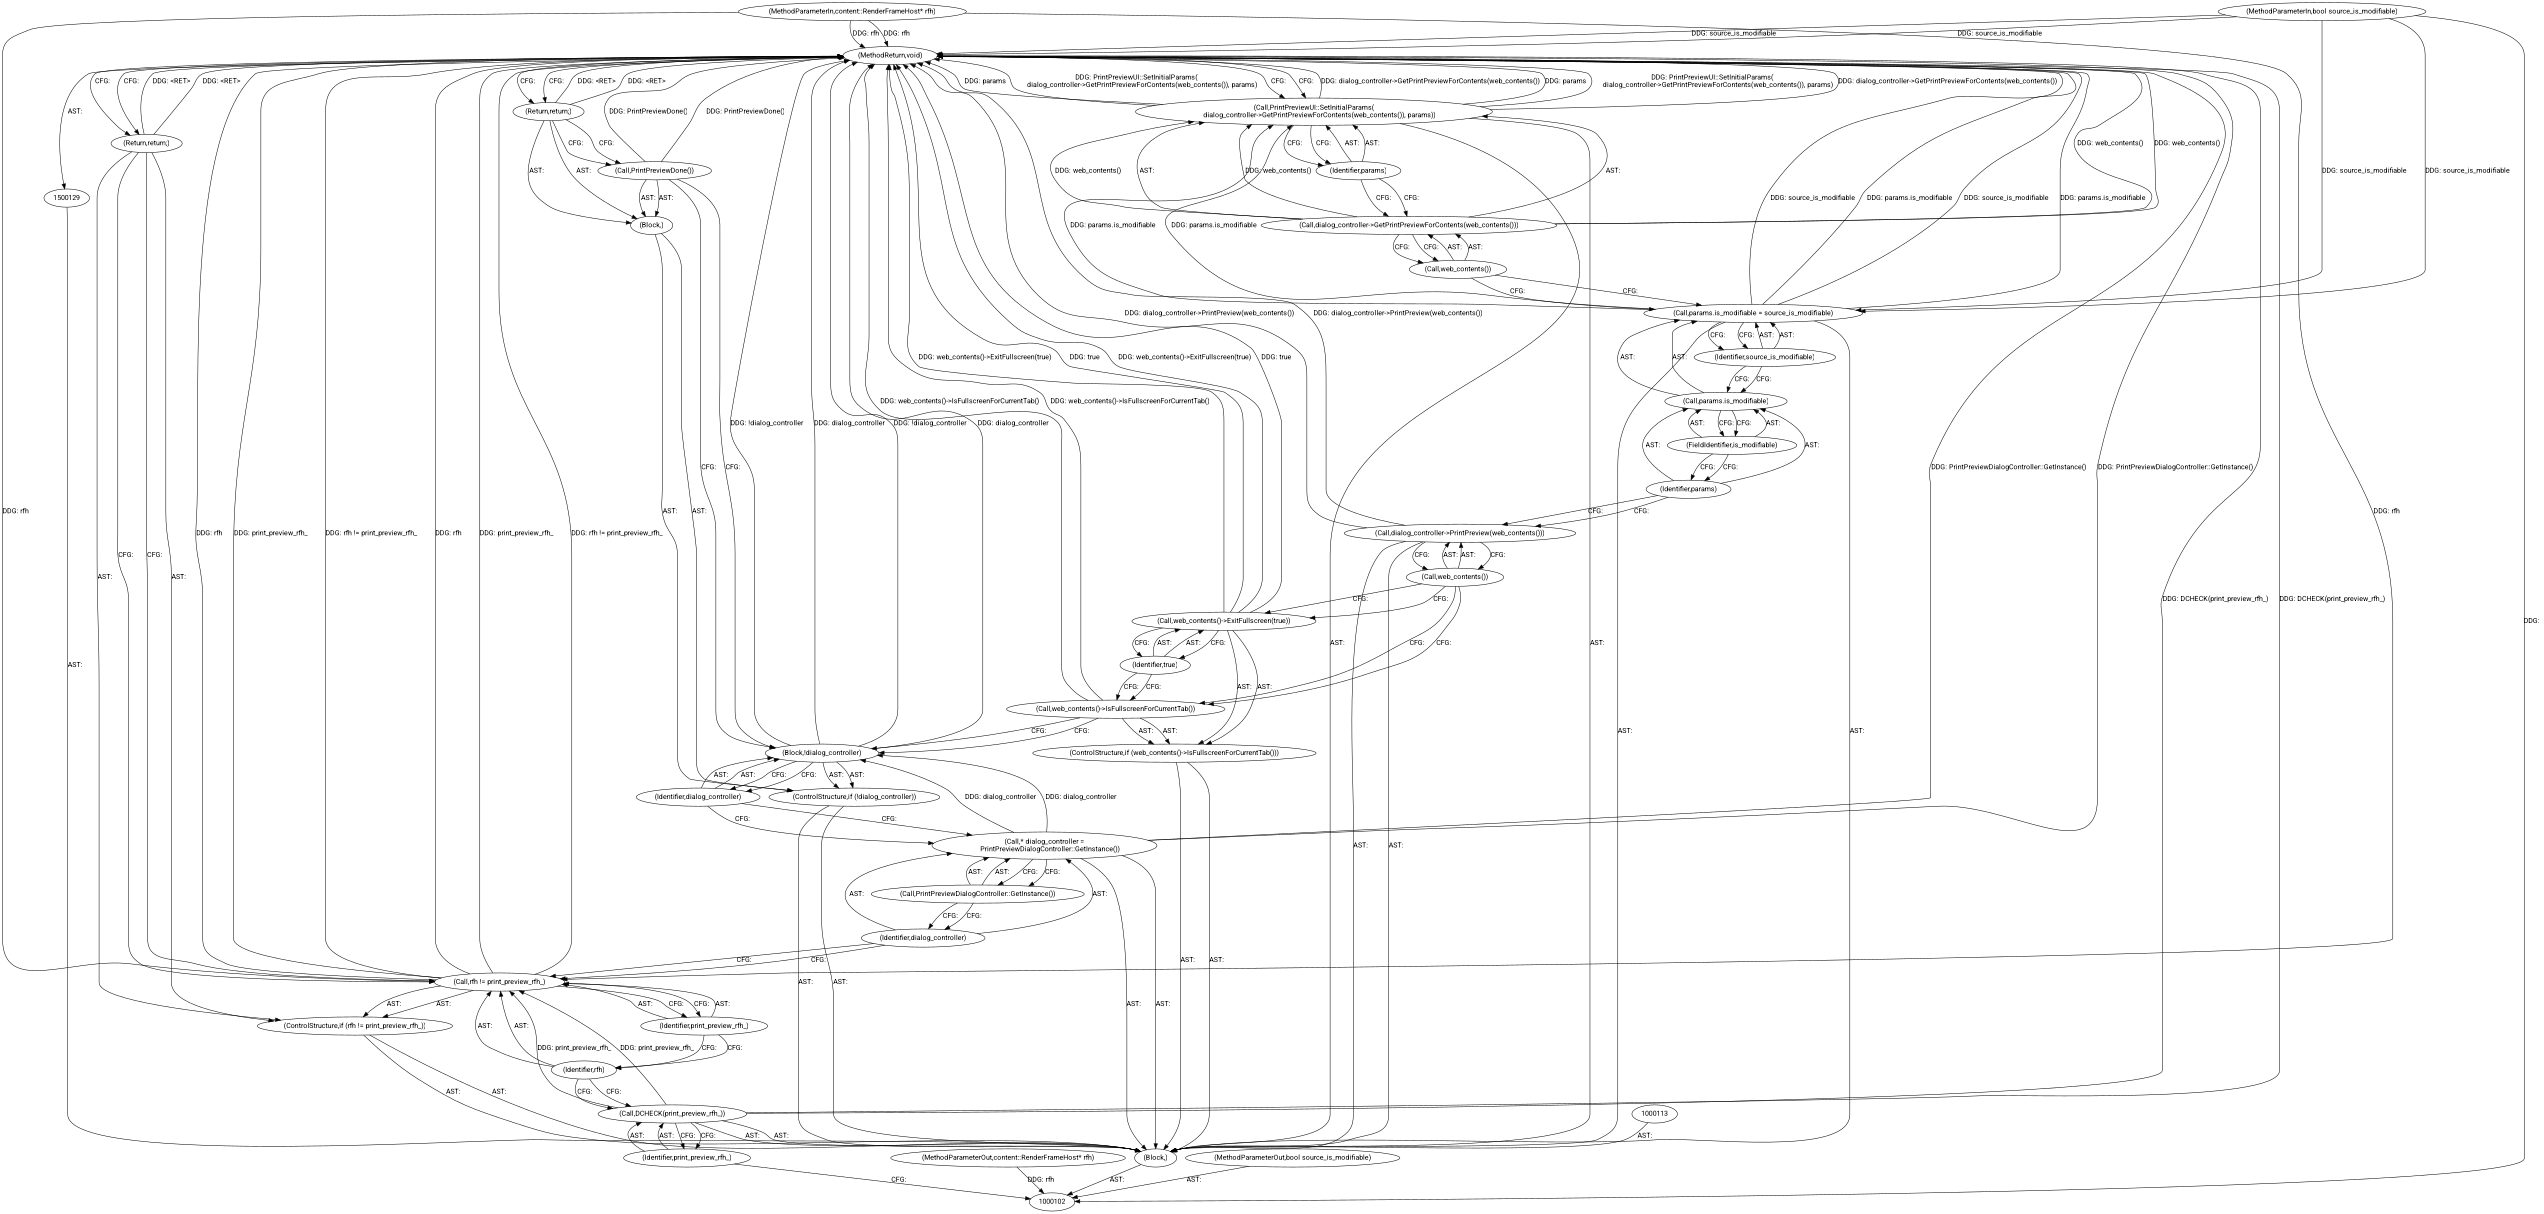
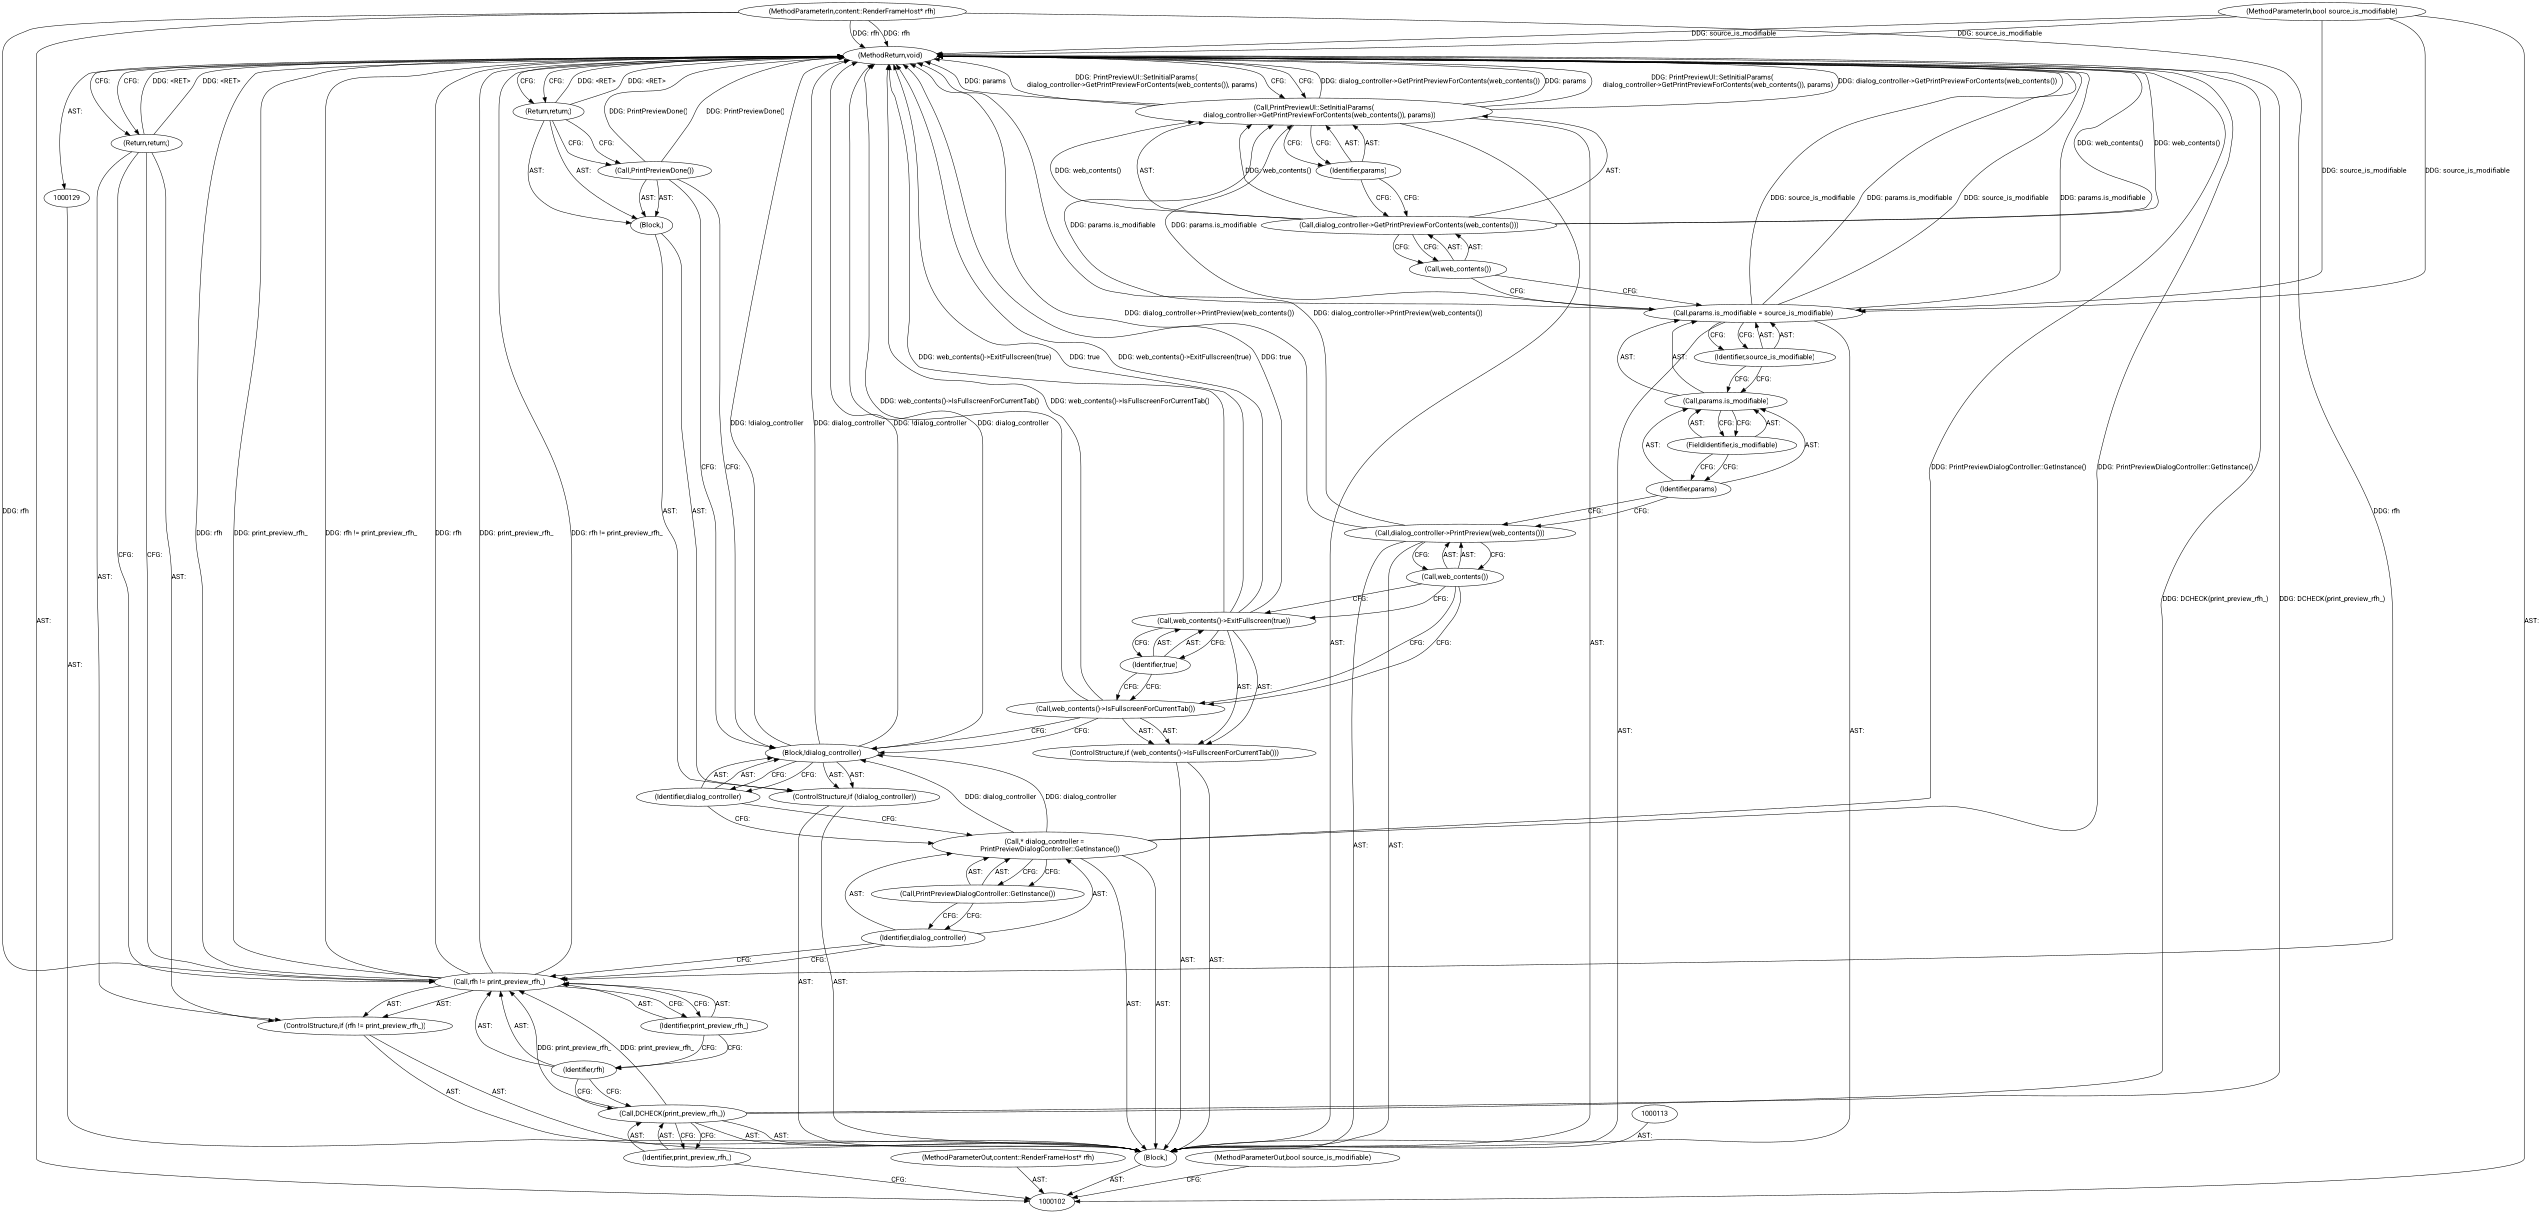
  digraph {
    fontname=Roboto
    node [fontname=Roboto]
    edge [fontname=Roboto]
    n1 [label="(MethodReturn,void)"]
    n2 [label="(Return,return;)"]
    n3 [label="(Call,PrintPreviewUI::SetInitialParams(\n      dialog_controller->GetPrintPreviewForContents(web_contents()), params))"]
    n4 [label="(Return,return;)"]
-   1000129 [label=1500129]
+   1000129
    n6 [label="(Call,PrintPreviewDone())"]
    n7 [label="(Block,)"]
    n8 [label="(Block,)"]
    n9 [label="(Identifier,params)"]
    n10 [label="(Call,rfh != print_preview_rfh_)"]
    n11 [label="(ControlStructure,if (rfh != print_preview_rfh_))"]
    n12 [label="(MethodParameterIn,content::RenderFrameHost* rfh)"]
    1000102
    n14 [label="(Identifier,print_preview_rfh_)"]
    n15 [label="(MethodParameterOut,content::RenderFrameHost* rfh)"]
    n16 [label="(Block,!dialog_controller)"]
    n17 [label="(ControlStructure,if (!dialog_controller))"]
    n18 [label="(Identifier,dialog_controller)"]
    n19 [label="(ControlStructure,if (web_contents()->IsFullscreenForCurrentTab()))"]
    n20 [label="(Call,web_contents()->IsFullscreenForCurrentTab())"]
    n21 [label="(Identifier,true)"]
    n22 [label="(Call,web_contents()->ExitFullscreen(true))"]
    n23 [label="(Call,dialog_controller->PrintPreview(web_contents()))"]
    n24 [label="(Call,web_contents())"]
    n25 [label="(MethodParameterIn,bool source_is_modifiable)"]
    n26 [label="(Call,params.is_modifiable = source_is_modifiable)"]
    n27 [label="(Identifier,source_is_modifiable)"]
    n28 [label="(MethodParameterOut,bool source_is_modifiable)"]
    n29 [label="(FieldIdentifier,is_modifiable)"]
    n30 [label="(Call,params.is_modifiable)"]
    n31 [label="(Identifier,params)"]
    n32 [label="(Call,dialog_controller->GetPrintPreviewForContents(web_contents()))"]
    n33 [label="(Call,web_contents())"]
    n34 [label="(Call,DCHECK(print_preview_rfh_))"]
    n35 [label="(Identifier,print_preview_rfh_)"]
    n36 [label="(Identifier,rfh)"]
    n37 [label="(Call,* dialog_controller =\n      PrintPreviewDialogController::GetInstance())"]
    n38 [label="(Call,PrintPreviewDialogController::GetInstance())"]
    n39 [label="(Identifier,dialog_controller)"]
    1000113
    n1 -> n2 [label="CFG: "]
    n1 -> n2 [label="CFG: "]
    n1 -> n3 [label="CFG: "]
    n1 -> n3 [label="CFG: "]
    n1 -> n4 [label="CFG: "]
    n1 -> n4 [label="CFG: "]
    n1 -> 1000129 [label="AST: "]
    n2 -> n1 [label="DDG: <RET>"]
    n2 -> n1 [label="DDG: <RET>"]
    n2 -> n6 [label="CFG: "]
    n2 -> n6 [label="CFG: "]
    n2 -> n7 [label="AST: "]
    n2 -> n7 [label="AST: "]
    n3 -> n1 [label="DDG: dialog_controller->GetPrintPreviewForContents(web_contents())"]
    n3 -> n1 [label="DDG: params"]
    n3 -> n1 [label="DDG: PrintPreviewUI::SetInitialParams(\n      dialog_controller->GetPrintPreviewForContents(web_contents()), params)"]
    n3 -> n1 [label="DDG: dialog_controller->GetPrintPreviewForContents(web_contents())"]
    n3 -> n1 [label="DDG: params"]
    n3 -> n1 [label="DDG: PrintPreviewUI::SetInitialParams(\n      dialog_controller->GetPrintPreviewForContents(web_contents()), params)"]
    n3 -> n8 [label="AST: "]
    n3 -> n8 [label="AST: "]
    n3 -> n9 [label="CFG: "]
    n3 -> n9 [label="CFG: "]
    n4 -> n1 [label="DDG: <RET>"]
    n4 -> n1 [label="DDG: <RET>"]
    n4 -> n10 [label="CFG: "]
    n4 -> n10 [label="CFG: "]
    n4 -> n11 [label="AST: "]
    n4 -> n11 [label="AST: "]
    1000129 -> n8 [label="AST: "]
    n6 -> n1 [label="DDG: PrintPreviewDone()"]
    n6 -> n1 [label="DDG: PrintPreviewDone()"]
    n6 -> n7 [label="AST: "]
    n6 -> n7 [label="AST: "]
    n6 -> n16 [label="CFG: "]
    n6 -> n16 [label="CFG: "]
    n7 -> n17 [label="AST: "]
    n7 -> n17 [label="AST: "]
    n8 -> 1000102 [label="AST: "]
    n9 -> n3 [label="AST: "]
    n9 -> n3 [label="AST: "]
    n9 -> n32 [label="CFG: "]
    n9 -> n32 [label="CFG: "]
    n10 -> n1 [label="DDG: rfh"]
    n10 -> n1 [label="DDG: print_preview_rfh_"]
    n10 -> n1 [label="DDG: rfh != print_preview_rfh_"]
    n10 -> n1 [label="DDG: rfh"]
    n10 -> n1 [label="DDG: print_preview_rfh_"]
    n10 -> n1 [label="DDG: rfh != print_preview_rfh_"]
    n10 -> n11 [label="AST: "]
    n10 -> n11 [label="AST: "]
    n10 -> n14 [label="CFG: "]
    n10 -> n14 [label="CFG: "]
    n11 -> n8 [label="AST: "]
    n11 -> n8 [label="AST: "]
    n12 -> n1 [label="DDG: rfh"]
    n12 -> n1 [label="DDG: rfh"]
    n12 -> n10 [label="DDG: rfh"]
    n12 -> n10 [label="DDG: rfh"]
+   n12 -> 1000102 [label="AST: "]
    n14 -> n10 [label="AST: "]
    n14 -> n10 [label="AST: "]
    n14 -> n36 [label="CFG: "]
    n14 -> n36 [label="CFG: "]
-   n15 -> 1000102 [label="DDG: rfh"]
+   n15 -> 1000102 [label="AST: "]
    n16 -> n1 [label="DDG: !dialog_controller"]
    n16 -> n1 [label="DDG: dialog_controller"]
    n16 -> n1 [label="DDG: !dialog_controller"]
    n16 -> n1 [label="DDG: dialog_controller"]
    n16 -> n17 [label="AST: "]
    n16 -> n17 [label="AST: "]
    n16 -> n18 [label="CFG: "]
    n16 -> n18 [label="CFG: "]
    n17 -> n8 [label="AST: "]
    n17 -> n8 [label="AST: "]
    n18 -> n16 [label="AST: "]
    n18 -> n16 [label="AST: "]
    n18 -> n37 [label="CFG: "]
    n18 -> n37 [label="CFG: "]
    n19 -> n8 [label="AST: "]
    n19 -> n8 [label="AST: "]
    n20 -> n1 [label="DDG: web_contents()->IsFullscreenForCurrentTab()"]
    n20 -> n1 [label="DDG: web_contents()->IsFullscreenForCurrentTab()"]
    n20 -> n16 [label="CFG: "]
    n20 -> n16 [label="CFG: "]
    n20 -> n19 [label="AST: "]
    n20 -> n19 [label="AST: "]
    n21 -> n20 [label="CFG: "]
    n21 -> n20 [label="CFG: "]
    n21 -> n22 [label="AST: "]
    n21 -> n22 [label="AST: "]
    n22 -> n1 [label="DDG: web_contents()->ExitFullscreen(true)"]
    n22 -> n1 [label="DDG: true"]
    n22 -> n1 [label="DDG: web_contents()->ExitFullscreen(true)"]
    n22 -> n1 [label="DDG: true"]
    n22 -> n19 [label="AST: "]
    n22 -> n19 [label="AST: "]
    n22 -> n21 [label="CFG: "]
    n22 -> n21 [label="CFG: "]
    n23 -> n1 [label="DDG: dialog_controller->PrintPreview(web_contents())"]
    n23 -> n1 [label="DDG: dialog_controller->PrintPreview(web_contents())"]
    n23 -> n8 [label="AST: "]
    n23 -> n8 [label="AST: "]
    n23 -> n24 [label="CFG: "]
    n23 -> n24 [label="CFG: "]
    n24 -> n20 [label="CFG: "]
    n24 -> n20 [label="CFG: "]
    n24 -> n22 [label="CFG: "]
    n24 -> n22 [label="CFG: "]
    n24 -> n23 [label="AST: "]
    n24 -> n23 [label="AST: "]
    n25 -> n1 [label="DDG: source_is_modifiable"]
    n25 -> n1 [label="DDG: source_is_modifiable"]
-   n25 -> 1000102 [label="DDG: "]
+   n25 -> 1000102 [label="AST: "]
    n25 -> n26 [label="DDG: source_is_modifiable"]
    n25 -> n26 [label="DDG: source_is_modifiable"]
    n26 -> n1 [label="DDG: source_is_modifiable"]
    n26 -> n1 [label="DDG: params.is_modifiable"]
    n26 -> n1 [label="DDG: source_is_modifiable"]
    n26 -> n1 [label="DDG: params.is_modifiable"]
    n26 -> n3 [label="DDG: params.is_modifiable"]
    n26 -> n3 [label="DDG: params.is_modifiable"]
    n26 -> n8 [label="AST: "]
    n26 -> n8 [label="AST: "]
    n26 -> n27 [label="CFG: "]
    n26 -> n27 [label="CFG: "]
    n27 -> n26 [label="AST: "]
    n27 -> n26 [label="AST: "]
    n27 -> n30 [label="CFG: "]
    n27 -> n30 [label="CFG: "]
-   n28 -> 1000102 [label="AST: "]
+   n28 -> 1000102 [label="CFG: "]
    n29 -> n30 [label="AST: "]
    n29 -> n30 [label="AST: "]
    n29 -> n31 [label="CFG: "]
    n29 -> n31 [label="CFG: "]
    n30 -> n26 [label="AST: "]
    n30 -> n26 [label="AST: "]
    n30 -> n29 [label="CFG: "]
    n30 -> n29 [label="CFG: "]
    n31 -> n23 [label="CFG: "]
    n31 -> n23 [label="CFG: "]
    n31 -> n30 [label="AST: "]
    n31 -> n30 [label="AST: "]
    n32 -> n1 [label="DDG: web_contents()"]
    n32 -> n1 [label="DDG: web_contents()"]
    n32 -> n3 [label="AST: "]
    n32 -> n3 [label="DDG: web_contents()"]
    n32 -> n3 [label="AST: "]
    n32 -> n3 [label="DDG: web_contents()"]
    n32 -> n33 [label="CFG: "]
    n32 -> n33 [label="CFG: "]
    n33 -> n26 [label="CFG: "]
    n33 -> n26 [label="CFG: "]
    n33 -> n32 [label="AST: "]
    n33 -> n32 [label="AST: "]
    n34 -> n1 [label="DDG: DCHECK(print_preview_rfh_)"]
    n34 -> n1 [label="DDG: DCHECK(print_preview_rfh_)"]
    n34 -> n8 [label="AST: "]
    n34 -> n8 [label="AST: "]
    n34 -> n10 [label="DDG: print_preview_rfh_"]
    n34 -> n10 [label="DDG: print_preview_rfh_"]
    n34 -> n35 [label="CFG: "]
    n34 -> n35 [label="CFG: "]
    n35 -> 1000102 [label="CFG: "]
    n35 -> n34 [label="AST: "]
    n35 -> n34 [label="AST: "]
    n36 -> n10 [label="AST: "]
    n36 -> n10 [label="AST: "]
    n36 -> n34 [label="CFG: "]
    n36 -> n34 [label="CFG: "]
    n37 -> n1 [label="DDG: PrintPreviewDialogController::GetInstance()"]
    n37 -> n1 [label="DDG: PrintPreviewDialogController::GetInstance()"]
    n37 -> n8 [label="AST: "]
    n37 -> n8 [label="AST: "]
    n37 -> n16 [label="DDG: dialog_controller"]
    n37 -> n16 [label="DDG: dialog_controller"]
    n37 -> n38 [label="CFG: "]
    n37 -> n38 [label="CFG: "]
    n38 -> n37 [label="AST: "]
    n38 -> n37 [label="AST: "]
    n38 -> n39 [label="CFG: "]
    n38 -> n39 [label="CFG: "]
    n39 -> n10 [label="CFG: "]
    n39 -> n10 [label="CFG: "]
    n39 -> n37 [label="AST: "]
    n39 -> n37 [label="AST: "]
    1000113 -> n8 [label="AST: "]
  }
